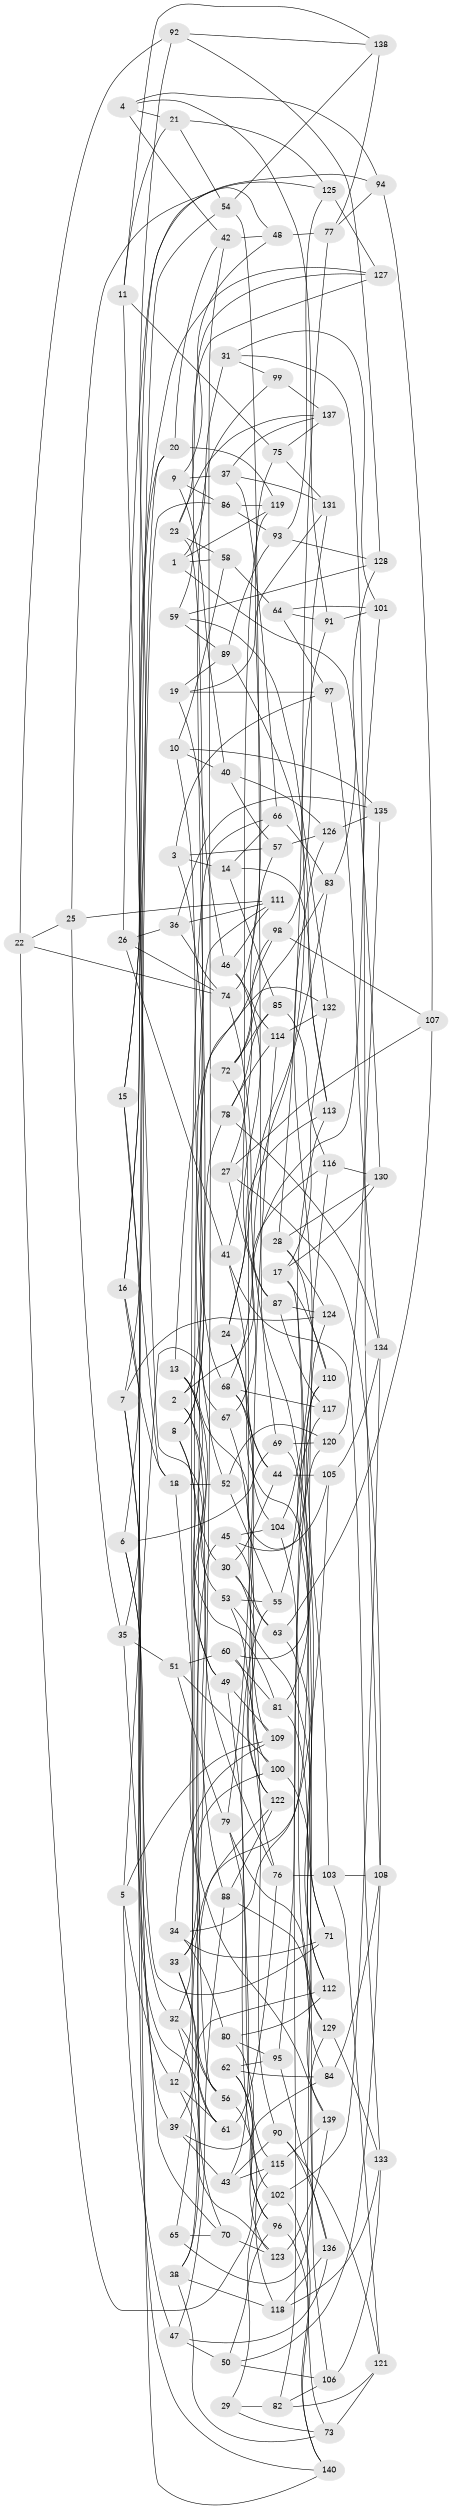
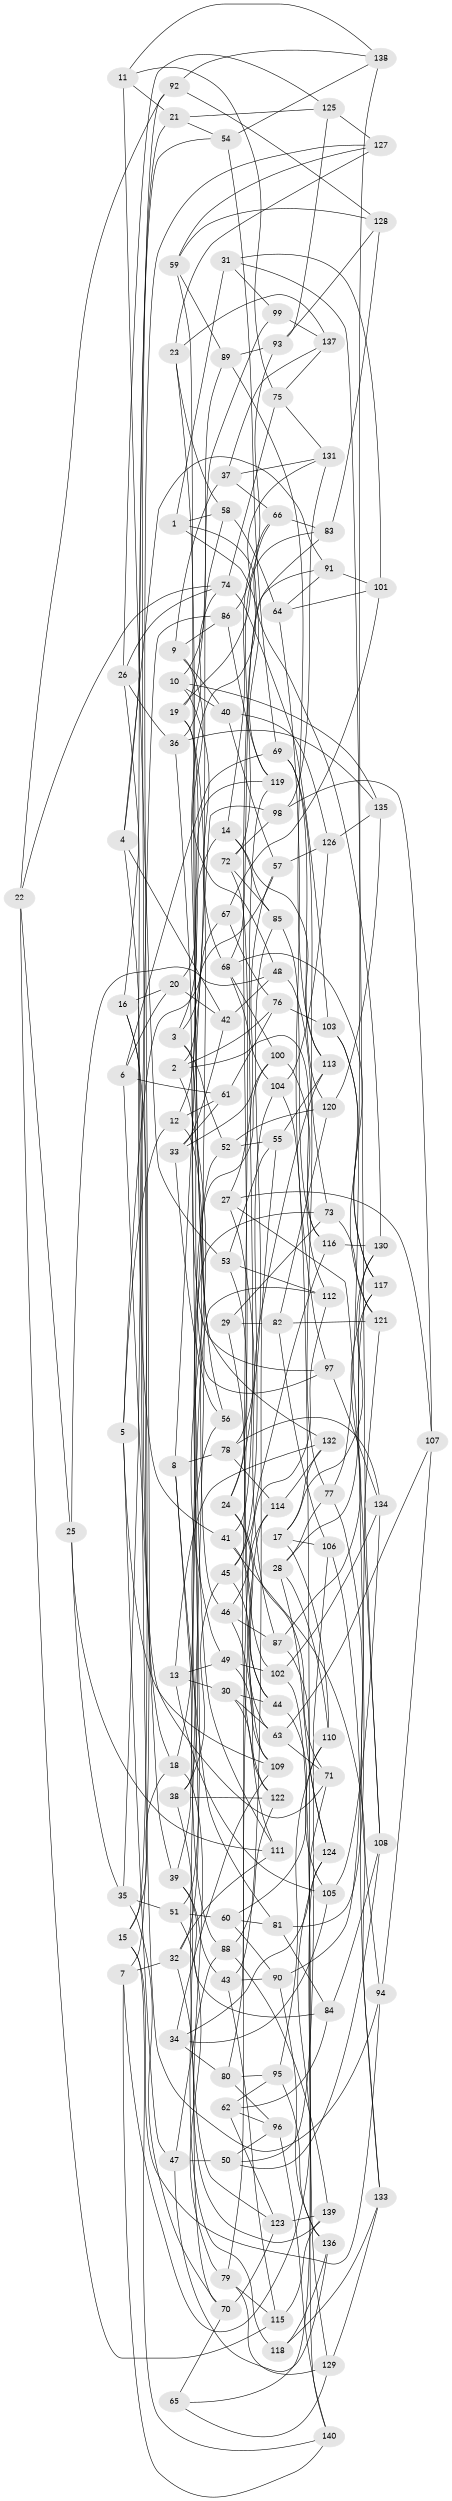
  graph {
    fontname=Lato
    rankdir=LR
    node [color=gray90 fontname=Lato style=filled]
    edge [fontname=Lato]
    1
    31
    58
    119
    130
    99
    108
    101
    64
    2
    49
    76
    116
    109
    102
    103
    137
    3
    14
    52
    57
    97
    66
    85
    113
    55
    120
    126
    134
    4
    21
    42
    91
    94
    54
    125
    48
    107
    5
    12
    47
    67
    61
    123
    88
    50
    136
    6
    20
    39
    69
    43
    84
    112
    73
    7
    32
    124
    127
    140
    56
    111
    70
    8
    78
    81
    98
    114
    117
    139
    122
    131
    9
    37
    40
    86
    77
    93
    10
    68
    135
    100
    104
    11
    53
    75
    138
    83
    13
    30
    105
    132
    44
    63
    15
    18
    92
    128
    16
    71
    17
    106
    110
    133
    19
    46
    89
    87
    22
    25
    74
    115
    35
    23
    118
    24
    51
    26
    36
    41
    65
    129
    27
    28
    29
    82
    121
    33
    34
    80
    96
    95
    60
    79
    38
    45
    90
    59
    62
    72
    1 -- 31
    1 -- 58
    1 -- 119
    1 -- 130
    31 -- 99
    31 -- 108
    31 -- 101
    58 -- 64
    99 -- 137
    64 -- 101
    64 -- 97
    64 -- 91
    2 -- 99
    2 -- 49
    2 -- 76
    2 -- 116
    49 -- 109
    49 -- 102
    76 -- 103
    116 -- 130
    102 -- 134
    102 -- 140
-   103 -- 108
+   103 -- 117
    103 -- 121
    3 -- 14
    3 -- 52
    3 -- 57
    3 -- 97
    14 -- 66
    14 -- 85
    14 -- 113
    52 -- 55
    52 -- 120
    57 -- 126
    97 -- 134
    66 -- 83
    85 -- 116
    55 -- 113
    120 -- 135
    126 -- 135
    4 -- 21
    4 -- 42
    4 -- 91
    4 -- 94
    21 -- 54
    21 -- 125
    42 -- 48
    91 -- 101
    94 -- 107
    54 -- 69
    54 -- 138
    125 -- 127
    48 -- 77
    5 -- 109
    5 -- 12
    5 -- 47
    5 -- 67
    12 -- 66
    12 -- 61
    12 -- 123
    47 -- 88
    47 -- 50
    47 -- 136
    67 -- 101
    67 -- 76
    61 -- 76
    123 -- 139
    88 -- 139
    88 -- 122
    50 -- 108
    50 -- 106
    50 -- 96
    6 -- 61
    6 -- 20
    6 -- 39
    6 -- 69
    20 -- 119
    20 -- 42
    39 -- 43
    39 -- 84
    39 -- 112
    69 -- 120
    69 -- 73
    43 -- 55
    43 -- 115
    43 -- 90
    84 -- 108
    73 -- 121
    7 -- 32
    7 -- 124
    7 -- 127
    7 -- 140
    32 -- 56
    32 -- 111
    32 -- 70
-   56 -- 118
    70 -- 123
    8 -- 88
    8 -- 78
    8 -- 81
    8 -- 98
    78 -- 85
    78 -- 134
    78 -- 114
    81 -- 84
    81 -- 117
    98 -- 107
    98 -- 131
    114 -- 132
    9 -- 48
    9 -- 37
    9 -- 40
    9 -- 86
    37 -- 137
    37 -- 66
    37 -- 131
    40 -- 57
    40 -- 126
    86 -- 119
    86 -- 93
    77 -- 94
    77 -- 138
    93 -- 125
    93 -- 128
    10 -- 58
    10 -- 40
    10 -- 68
    10 -- 135
    68 -- 91
    68 -- 117
    68 -- 100
    68 -- 104
    100 -- 112
    104 -- 126
    104 -- 129
    11 -- 21
    11 -- 53
    11 -- 75
    11 -- 138
    53 -- 55
    53 -- 112
    53 -- 122
    75 -- 137
    75 -- 131
    83 -- 128
    13 -- 49
    13 -- 30
    13 -- 105
    13 -- 132
    30 -- 122
    30 -- 44
    30 -- 63
    105 -- 134
    44 -- 105
    63 -- 107
    63 -- 71
    15 -- 94
    15 -- 140
    15 -- 18
    15 -- 92
    18 -- 52
    18 -- 139
    92 -- 138
    92 -- 128
    16 -- 54
    16 -- 20
    16 -- 18
    16 -- 71
    17 -- 130
    17 -- 132
    17 -- 106
    17 -- 110
    106 -- 133
    19 -- 97
    19 -- 131
    19 -- 46
    19 -- 89
    46 -- 111
    46 -- 114
    46 -- 87
    89 -- 113
    89 -- 93
    87 -- 124
    87 -- 117
    22 -- 92
    22 -- 25
    22 -- 74
    22 -- 115
    25 -- 48
    25 -- 111
    25 -- 35
    74 -- 103
    74 -- 75
    115 -- 139
    35 -- 70
    35 -- 86
    35 -- 51
    23 -- 58
    23 -- 137
    23 -- 127
    23 -- 56
    118 -- 136
    118 -- 133
    24 -- 113
    24 -- 83
    24 -- 44
    24 -- 71
    51 -- 100
    51 -- 60
    51 -- 79
    26 -- 125
    26 -- 74
    26 -- 36
    26 -- 41
    36 -- 111
    36 -- 135
    36 -- 74
    41 -- 119
    41 -- 44
    41 -- 133
    65 -- 124
    65 -- 70
    65 -- 129
    129 -- 133
    27 -- 108
    27 -- 57
    27 -- 107
    27 -- 87
    28 -- 130
    28 -- 124
    28 -- 77
    28 -- 110
    29 -- 102
    29 -- 73
    29 -- 82
    82 -- 120
    82 -- 106
    82 -- 121
    33 -- 42
    33 -- 61
    33 -- 56
    33 -- 100
    34 -- 109
    34 -- 105
    34 -- 71
    34 -- 80
    80 -- 112
    80 -- 96
    80 -- 95
    96 -- 140
    95 -- 136
    95 -- 110
    60 -- 81
    60 -- 110
    60 -- 90
    79 -- 114
    79 -- 115
    79 -- 129
    38 -- 73
    38 -- 122
    38 -- 118
    38 -- 45
    45 -- 116
    45 -- 104
    45 -- 63
    90 -- 136
    90 -- 121
    59 -- 127
    59 -- 132
    59 -- 128
    59 -- 89
    62 -- 123
    62 -- 84
    62 -- 96
    62 -- 95
    72 -- 109
    72 -- 85
    72 -- 98
    72 -- 83
  }
